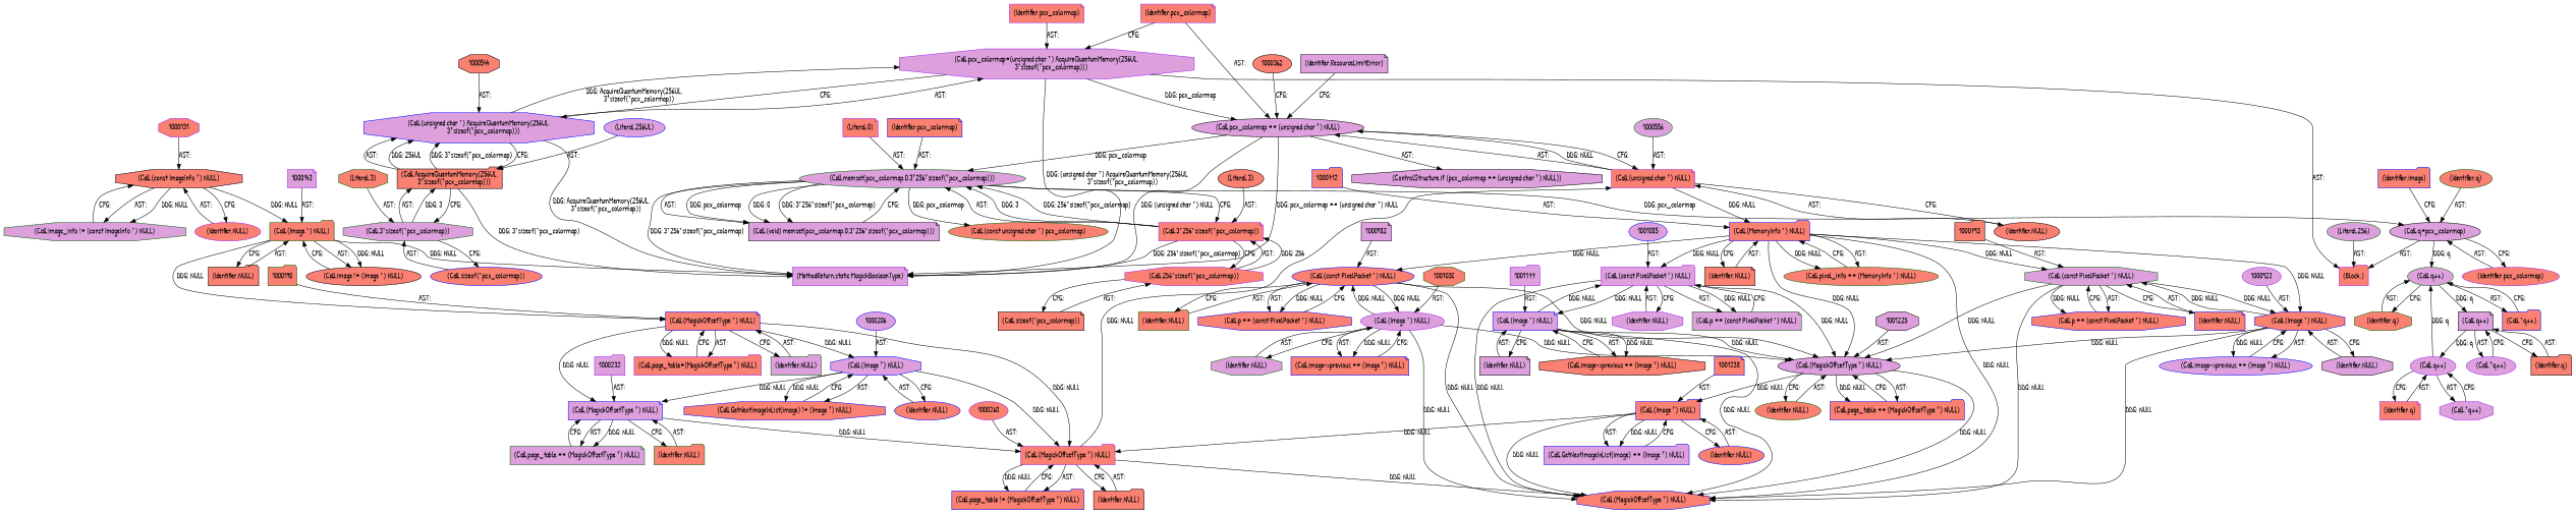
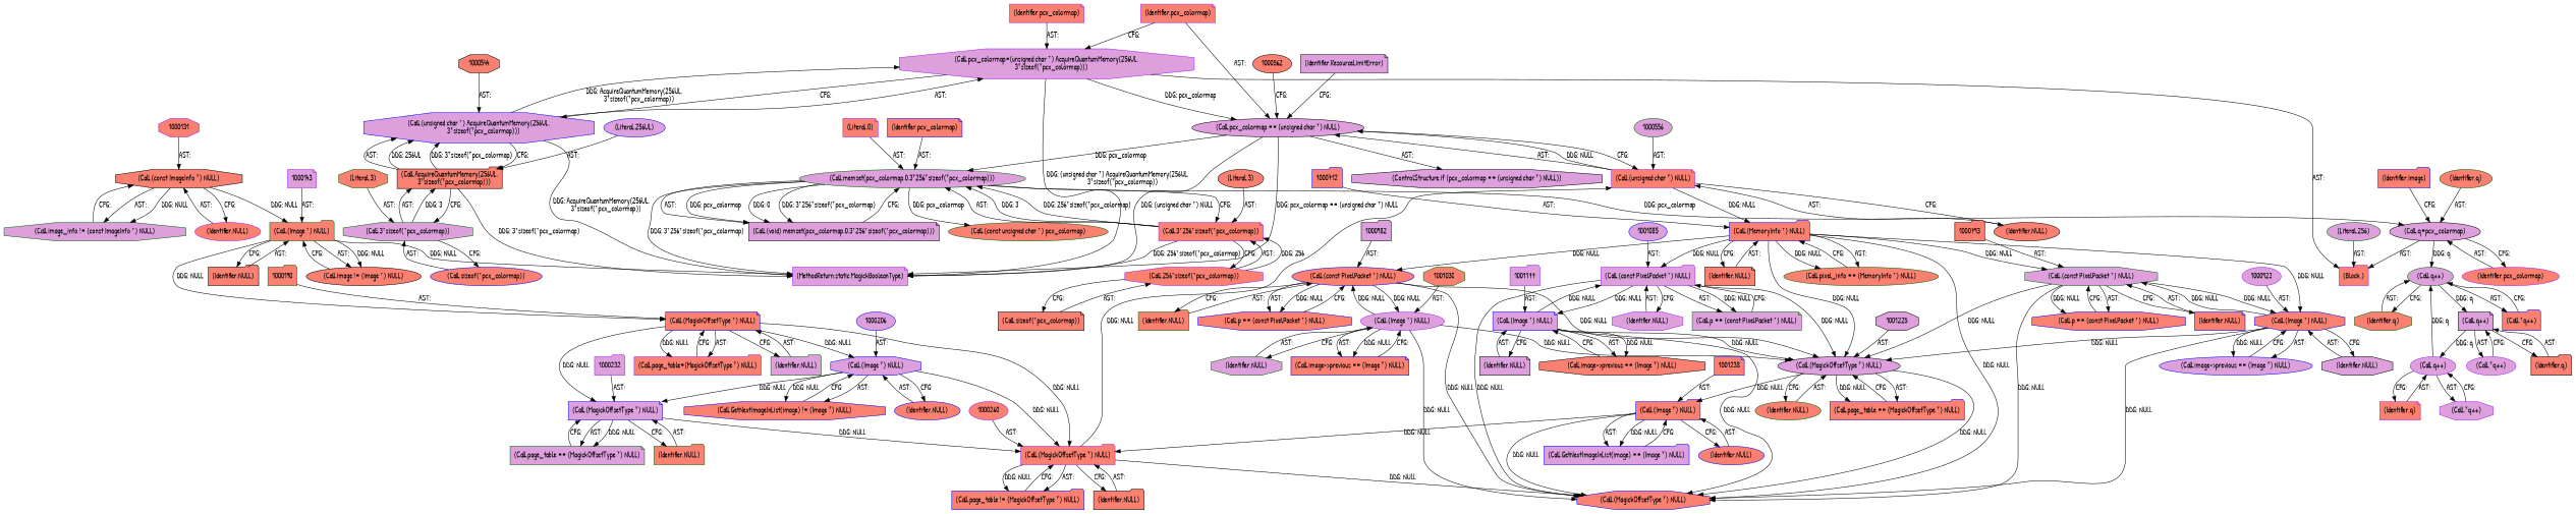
  digraph {
    fontname="Patrick Hand"
    node [color=blue fillcolor=salmon fontname="Patrick Hand" shape=ellipse style=filled]
    edge [fontname="Patrick Hand"]
    n1 [color=black fillcolor=plum label="(Call,q=pcx_colormap)"]
    n2 [color=darkgreen fillcolor=plum label="(Call,q++)"]
    n3 [color=purple label="(Block,)" shape=folder]
    n4 [color=purple label="(Identifier,pcx_colormap)"]
    n5 [color=black fillcolor=plum label="(Call,q++)" shape=note]
    n6 [color=darkgreen label="(Identifier,q)" shape=octagon]
    n7 [label="(Call,*q++)" shape=folder]
    n8 [color=darkgreen fillcolor=plum label="(Call,memset(pcx_colormap,0,3*256*sizeof(*pcx_colormap)))"]
    n9 [color=purple label="(Call,3*256*sizeof(*pcx_colormap))" shape=note]
    n10 [color=black fillcolor=plum label="(Call,(void) memset(pcx_colormap,0,3*256*sizeof(*pcx_colormap)))" shape=note]
    n11 [color=darkgreen label="(Call,(const unsigned char *) pcx_colormap)"]
    n12 [color=purple fillcolor=plum label="(MethodReturn,static MagickBooleanType)" shape=note]
    n13 [color=purple label="(Call,256*sizeof(*pcx_colormap))" shape=octagon]
    n14 [color=black fillcolor=plum label="(Call,pcx_colormap == (unsigned char *) NULL)"]
    n15 [color=purple label="(Call,(unsigned char *) NULL)" shape=note]
    n16 [color=black fillcolor=plum label="(ControlStructure,if (pcx_colormap == (unsigned char *) NULL))" shape=octagon]
    n17 [label="(Call,(MemoryInfo *) NULL)" shape=folder]
    n18 [color=black label="(Identifier,NULL)"]
    n19 [color=purple fillcolor=plum label="(Call,pcx_colormap=(unsigned char *) AcquireQuantumMemory(256UL,\n      3*sizeof(*pcx_colormap)))" shape=octagon]
    n20 [fillcolor=plum label="(Call,(unsigned char *) AcquireQuantumMemory(256UL,\n      3*sizeof(*pcx_colormap)))" shape=octagon]
    n21 [color=black label="(Call,AcquireQuantumMemory(256UL,\n      3*sizeof(*pcx_colormap)))" shape=folder]
    n22 [color=darkgreen fillcolor=plum label="(Call,3*sizeof(*pcx_colormap))" shape=octagon]
    n23 [label="(Call,sizeof(*pcx_colormap))"]
    n24 [label="(Call,(MagickOffsetType *) NULL)" shape=octagon]
    n25 [color=black fillcolor=plum label="(Call,(MagickOffsetType *) NULL)"]
    n26 [color=purple fillcolor=plum label="(Call,(const PixelPacket *) NULL)" shape=folder]
    n27 [color=darkgreen fillcolor=plum label="(Call,(const PixelPacket *) NULL)" shape=octagon]
    n28 [label="(Call,(Image *) NULL)" shape=octagon]
    n29 [label="(Call,(const PixelPacket *) NULL)"]
    n30 [color=black label="(Identifier,NULL)" shape=note]
    n31 [color=darkgreen label="(Call,pixel_info == (MemoryInfo *) NULL)"]
    n32 [color=purple label="(Call,(MagickOffsetType *) NULL)" shape=folder]
    n33 [label="(Call,page_table != (MagickOffsetType *) NULL)" shape=folder]
    n34 [color=black label="(Identifier,NULL)" shape=folder]
    n35 [fillcolor=plum label="(Call,(MagickOffsetType *) NULL)" shape=note]
    n36 [color=darkgreen label="(Identifier,NULL)" shape=folder]
    n37 [color=darkgreen fillcolor=plum label="(Call,page_table == (MagickOffsetType *) NULL)" shape=note]
    n38 [label="(Call,(MagickOffsetType *) NULL)" shape=note]
    n39 [fillcolor=plum label="(Call,(Image *) NULL)" shape=octagon]
    n40 [color=darkgreen fillcolor=plum label="(Identifier,NULL)" shape=folder]
    n41 [color=purple label="(Call,page_table=(MagickOffsetType *) NULL)" shape=folder]
    n42 [label="(Identifier,NULL)"]
    n43 [label="(Call,GetNextImageInList(image) != (Image *) NULL)" shape=octagon]
    n44 [color=darkgreen label="(Call,(Image *) NULL)" shape=folder]
    n45 [color=black label="(Identifier,NULL)" shape=folder]
    n46 [color=black label="(Call,image != (Image *) NULL)"]
    n47 [color=black label="(Call,(const ImageInfo *) NULL)" shape=octagon]
    n48 [color=darkgreen fillcolor=plum label="(Call,image_info != (const ImageInfo *) NULL)" shape=octagon]
    n49 [color=purple label="(Identifier,NULL)"]
    n50 [label="(Call,(Image *) NULL)" shape=folder]
    n51 [label="(Identifier,NULL)"]
    n52 [fillcolor=plum label="(Call,GetNextImageInList(image) == (Image *) NULL)" shape=folder]
    n53 [color=darkgreen label="(Identifier,NULL)"]
    n54 [label="(Call,page_table == (MagickOffsetType *) NULL)" shape=folder]
    n55 [fillcolor=plum label="(Call,(Image *) NULL)" shape=note]
    n56 [color=black fillcolor=plum label="(Identifier,NULL)" shape=note]
    n57 [color=black label="(Call,image->previous == (Image *) NULL)" shape=octagon]
    n58 [color=darkgreen fillcolor=plum label="(Call,p == (const PixelPacket *) NULL)" shape=note]
    n59 [color=purple fillcolor=plum label="(Identifier,NULL)" shape=octagon]
    n60 [label="(Identifier,NULL)" shape=note]
    n61 [label="(Call,p == (const PixelPacket *) NULL)" shape=octagon]
    n62 [fillcolor=plum label="(Call,image->previous == (Image *) NULL)"]
    n63 [color=black fillcolor=plum label="(Identifier,NULL)" shape=octagon]
    n64 [color=purple fillcolor=plum label="(Call,(Image *) NULL)"]
    n65 [color=darkgreen label="(Identifier,NULL)" shape=folder]
    n66 [label="(Call,p == (const PixelPacket *) NULL)" shape=octagon]
    n67 [color=darkgreen fillcolor=plum label="(Identifier,NULL)" shape=octagon]
    n68 [label="(Call,image->previous == (Image *) NULL)" shape=note]
    n69 [color=black label="(Call,sizeof(*pcx_colormap))" shape=note]
    n70 [color=purple fillcolor=plum label="(Call,q++)"]
    n71 [color=purple fillcolor=plum label="(Call,*q++)"]
    n72 [color=black label="(Identifier,q)" shape=folder]
    n73 [color=purple label="(Identifier,q)" shape=note]
    n74 [color=purple fillcolor=plum label="(Call,*q++)" shape=octagon]
    n75 [color=purple label="(Identifier,pcx_colormap)" shape=note]
    n76 [color=purple label="(Literal,0)" shape=note]
    n77 [color=darkgreen fillcolor=plum label="(Literal,256)"]
    n78 [fillcolor=plum label="(Literal,256UL)"]
    n79 [color=black fillcolor=plum label="(Identifier,ResourceLimitError)" shape=note]
    n80 [label="(Identifier,image)" shape=folder]
    n81 [label="(Identifier,pcx_colormap)" shape=note]
    n82 [color=darkgreen label="(Literal,3)" shape=octagon]
    n83 [color=darkgreen label="(Identifier,q)"]
    n84 [color=purple label="(Identifier,pcx_colormap)" shape=note]
    n85 [color=black label="(Literal,3)"]
-   1000562 [color=black label=1000362]
+   1000562 [color=black]
    1000544 [color=black shape=octagon]
    1000556 [color=darkgreen fillcolor=plum]
    1000260 [color=purple]
    1000232 [color=purple fillcolor=plum shape=folder]
    1000190 [color=darkgreen shape=folder]
    1000143 [color=purple fillcolor=plum shape=note]
    1000131 [color=purple shape=octagon]
    1000206 [fillcolor=plum]
    1001238 [shape=note]
    1001225 [color=black fillcolor=plum shape=octagon]
    1001177 [color=purple fillcolor=plum shape=folder]
    1001085 [fillcolor=plum]
    1000712 [shape=folder]
    1000793 [color=black shape=folder]
    1000923 [color=purple fillcolor=plum]
-   1000982 [color=black fillcolor=plum shape=note]
+   1000982 [color=black fillcolor=plum shape=folder]
    1001030 [color=darkgreen shape=octagon]
    n1 -> n2 [label="DDG: q"]
    n1 -> n3 [label="AST: "]
    n1 -> n4 [label="CFG: "]
    n2 -> n5 [label="DDG: q"]
    n2 -> n6 [label="CFG: "]
    n2 -> n7 [label="AST: "]
    n4 -> n1 [label="AST: "]
    n5 -> n70 [label="DDG: q"]
    n5 -> n71 [label="AST: "]
    n5 -> n72 [label="CFG: "]
    n6 -> n2 [label="AST: "]
    n7 -> n2 [label="CFG: "]
    n8 -> n1 [label="DDG: pcx_colormap"]
    n8 -> n9 [label="CFG: "]
    n8 -> n10 [label="AST: "]
    n8 -> n10 [label="DDG: pcx_colormap"]
    n8 -> n10 [label="DDG: 0"]
    n8 -> n10 [label="DDG: 3*256*sizeof(*pcx_colormap)"]
    n8 -> n11 [label="DDG: pcx_colormap"]
    n8 -> n12 [label="DDG: 3*256*sizeof(*pcx_colormap)"]
    n9 -> n8 [label="AST: "]
    n9 -> n8 [label="DDG: 3"]
    n9 -> n8 [label="DDG: 256*sizeof(*pcx_colormap)"]
    n9 -> n12 [label="DDG: 256*sizeof(*pcx_colormap)"]
    n9 -> n13 [label="CFG: "]
    n10 -> n8 [label="CFG: "]
    n13 -> n9 [label="AST: "]
    n13 -> n9 [label="DDG: 256"]
    n13 -> n69 [label="CFG: "]
    n14 -> n8 [label="DDG: pcx_colormap"]
    n14 -> n12 [label="DDG: pcx_colormap == (unsigned char *) NULL"]
    n14 -> n12 [label="DDG: (unsigned char *) NULL"]
    n14 -> n15 [label="CFG: "]
    n14 -> n16 [label="AST: "]
    n15 -> n14 [label="AST: "]
    n15 -> n14 [label="DDG: NULL"]
    n15 -> n17 [label="DDG: NULL"]
    n15 -> n18 [label="CFG: "]
    n17 -> n24 [label="DDG: NULL"]
    n17 -> n25 [label="DDG: NULL"]
    n17 -> n26 [label="DDG: NULL"]
    n17 -> n27 [label="DDG: NULL"]
    n17 -> n28 [label="DDG: NULL"]
    n17 -> n29 [label="DDG: NULL"]
    n17 -> n30 [label="CFG: "]
    n17 -> n31 [label="AST: "]
    n17 -> n31 [label="DDG: NULL"]
    n18 -> n15 [label="AST: "]
    n19 -> n3 [label="AST: "]
    n19 -> n12 [label="DDG: (unsigned char *) AcquireQuantumMemory(256UL,\n      3*sizeof(*pcx_colormap))"]
    n19 -> n14 [label="DDG: pcx_colormap"]
    n19 -> n20 [label="CFG: "]
    n20 -> n12 [label="DDG: AcquireQuantumMemory(256UL,\n      3*sizeof(*pcx_colormap))"]
    n20 -> n19 [label="AST: "]
    n20 -> n19 [label="DDG: AcquireQuantumMemory(256UL,\n      3*sizeof(*pcx_colormap))"]
    n20 -> n21 [label="CFG: "]
    n21 -> n12 [label="DDG: 3*sizeof(*pcx_colormap)"]
    n21 -> n20 [label="AST: "]
    n21 -> n20 [label="DDG: 256UL"]
    n21 -> n20 [label="DDG: 3*sizeof(*pcx_colormap)"]
    n21 -> n22 [label="CFG: "]
    n22 -> n21 [label="AST: "]
    n22 -> n21 [label="DDG: 3"]
    n22 -> n23 [label="CFG: "]
    n23 -> n22 [label="AST: "]
    n25 -> n24 [label="DDG: NULL"]
    n25 -> n50 [label="DDG: NULL"]
    n25 -> n53 [label="CFG: "]
    n25 -> n54 [label="AST: "]
    n25 -> n54 [label="DDG: NULL"]
    n26 -> n24 [label="DDG: NULL"]
    n26 -> n25 [label="DDG: NULL"]
    n26 -> n55 [label="DDG: NULL"]
    n26 -> n58 [label="AST: "]
    n26 -> n58 [label="DDG: NULL"]
    n26 -> n59 [label="CFG: "]
    n27 -> n24 [label="DDG: NULL"]
    n27 -> n25 [label="DDG: NULL"]
    n27 -> n28 [label="DDG: NULL"]
    n27 -> n60 [label="CFG: "]
    n27 -> n61 [label="AST: "]
    n27 -> n61 [label="DDG: NULL"]
    n28 -> n24 [label="DDG: NULL"]
    n28 -> n25 [label="DDG: NULL"]
    n28 -> n27 [label="DDG: NULL"]
    n28 -> n62 [label="AST: "]
    n28 -> n62 [label="DDG: NULL"]
    n28 -> n63 [label="CFG: "]
    n29 -> n24 [label="DDG: NULL"]
    n29 -> n25 [label="DDG: NULL"]
    n29 -> n64 [label="DDG: NULL"]
    n29 -> n65 [label="CFG: "]
    n29 -> n66 [label="AST: "]
    n29 -> n66 [label="DDG: NULL"]
    n30 -> n17 [label="AST: "]
    n31 -> n17 [label="CFG: "]
    n32 -> n15 [label="DDG: NULL"]
    n32 -> n24 [label="DDG: NULL"]
    n32 -> n33 [label="AST: "]
    n32 -> n33 [label="DDG: NULL"]
    n32 -> n34 [label="CFG: "]
    n33 -> n32 [label="CFG: "]
    n34 -> n32 [label="AST: "]
    n35 -> n32 [label="DDG: NULL"]
    n35 -> n36 [label="CFG: "]
    n35 -> n37 [label="AST: "]
    n35 -> n37 [label="DDG: NULL"]
    n36 -> n35 [label="AST: "]
    n37 -> n35 [label="CFG: "]
    n38 -> n32 [label="DDG: NULL"]
    n38 -> n35 [label="DDG: NULL"]
    n38 -> n39 [label="DDG: NULL"]
    n38 -> n40 [label="CFG: "]
    n38 -> n41 [label="AST: "]
    n38 -> n41 [label="DDG: NULL"]
    n39 -> n32 [label="DDG: NULL"]
    n39 -> n35 [label="DDG: NULL"]
    n39 -> n42 [label="CFG: "]
    n39 -> n43 [label="AST: "]
    n39 -> n43 [label="DDG: NULL"]
    n40 -> n38 [label="AST: "]
    n41 -> n38 [label="CFG: "]
    n42 -> n39 [label="AST: "]
    n43 -> n39 [label="CFG: "]
    n44 -> n12 [label="DDG: NULL"]
    n44 -> n38 [label="DDG: NULL"]
    n44 -> n45 [label="CFG: "]
    n44 -> n46 [label="AST: "]
    n44 -> n46 [label="DDG: NULL"]
    n45 -> n44 [label="AST: "]
    n46 -> n44 [label="CFG: "]
    n47 -> n44 [label="DDG: NULL"]
    n47 -> n48 [label="AST: "]
    n47 -> n48 [label="DDG: NULL"]
    n47 -> n49 [label="CFG: "]
    n48 -> n47 [label="CFG: "]
    n49 -> n47 [label="AST: "]
    n50 -> n24 [label="DDG: NULL"]
    n50 -> n32 [label="DDG: NULL"]
    n50 -> n51 [label="CFG: "]
    n50 -> n52 [label="AST: "]
    n50 -> n52 [label="DDG: NULL"]
    n51 -> n50 [label="AST: "]
    n52 -> n50 [label="CFG: "]
    n53 -> n25 [label="AST: "]
    n54 -> n25 [label="CFG: "]
    n55 -> n24 [label="DDG: NULL"]
    n55 -> n25 [label="DDG: NULL"]
    n55 -> n26 [label="DDG: NULL"]
    n55 -> n56 [label="CFG: "]
    n55 -> n57 [label="AST: "]
    n55 -> n57 [label="DDG: NULL"]
    n56 -> n55 [label="AST: "]
    n57 -> n55 [label="CFG: "]
    n58 -> n26 [label="CFG: "]
    n59 -> n26 [label="AST: "]
    n60 -> n27 [label="AST: "]
    n61 -> n27 [label="CFG: "]
    n62 -> n28 [label="CFG: "]
    n63 -> n28 [label="AST: "]
    n64 -> n24 [label="DDG: NULL"]
    n64 -> n25 [label="DDG: NULL"]
    n64 -> n29 [label="DDG: NULL"]
    n64 -> n67 [label="CFG: "]
    n64 -> n68 [label="AST: "]
    n64 -> n68 [label="DDG: NULL"]
    n65 -> n29 [label="AST: "]
    n66 -> n29 [label="CFG: "]
    n67 -> n64 [label="AST: "]
    n68 -> n64 [label="CFG: "]
    n69 -> n13 [label="AST: "]
    n70 -> n2 [label="DDG: q"]
    n70 -> n73 [label="CFG: "]
    n70 -> n74 [label="AST: "]
    n71 -> n5 [label="CFG: "]
    n72 -> n5 [label="AST: "]
    n73 -> n70 [label="AST: "]
    n74 -> n70 [label="CFG: "]
    n75 -> n19 [label="AST: "]
    n76 -> n8 [label="AST: "]
    n77 -> n3 [label="AST: "]
    n78 -> n21 [label="AST: "]
    n79 -> n14 [label="CFG: "]
    n80 -> n1 [label="CFG: "]
    n81 -> n8 [label="AST: "]
    n82 -> n22 [label="AST: "]
    n83 -> n1 [label="AST: "]
    n84 -> n14 [label="AST: "]
    n84 -> n19 [label="CFG: "]
    n85 -> n9 [label="AST: "]
    1000562 -> n14 [label="CFG: "]
    1000544 -> n20 [label="AST: "]
    1000556 -> n15 [label="AST: "]
    1000260 -> n32 [label="AST: "]
    1000232 -> n35 [label="AST: "]
    1000190 -> n38 [label="AST: "]
    1000143 -> n44 [label="AST: "]
    1000131 -> n47 [label="AST: "]
    1000206 -> n39 [label="AST: "]
    1001238 -> n50 [label="AST: "]
    1001225 -> n25 [label="AST: "]
    1001177 -> n55 [label="AST: "]
    1001085 -> n26 [label="AST: "]
    1000712 -> n17 [label="AST: "]
    1000793 -> n27 [label="AST: "]
    1000923 -> n28 [label="AST: "]
    1000982 -> n29 [label="AST: "]
    1001030 -> n64 [label="AST: "]
  }
